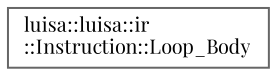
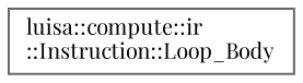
  digraph {
    rankdir=LR
    fontname="Playfair Display"
-   n1 [color=grey40 fillcolor=white fontname="Playfair Display" fontsize=10 height=0.2 label="luisa::luisa::ir\l::Instruction::Loop_Body" shape=box style=filled width=0.4]
+   n1 [color=grey40 fillcolor=white fontname="Playfair Display" fontsize=10 height=0.2 label="luisa::compute::ir\l::Instruction::Loop_Body" shape=box style=filled width=0.4]
  }
